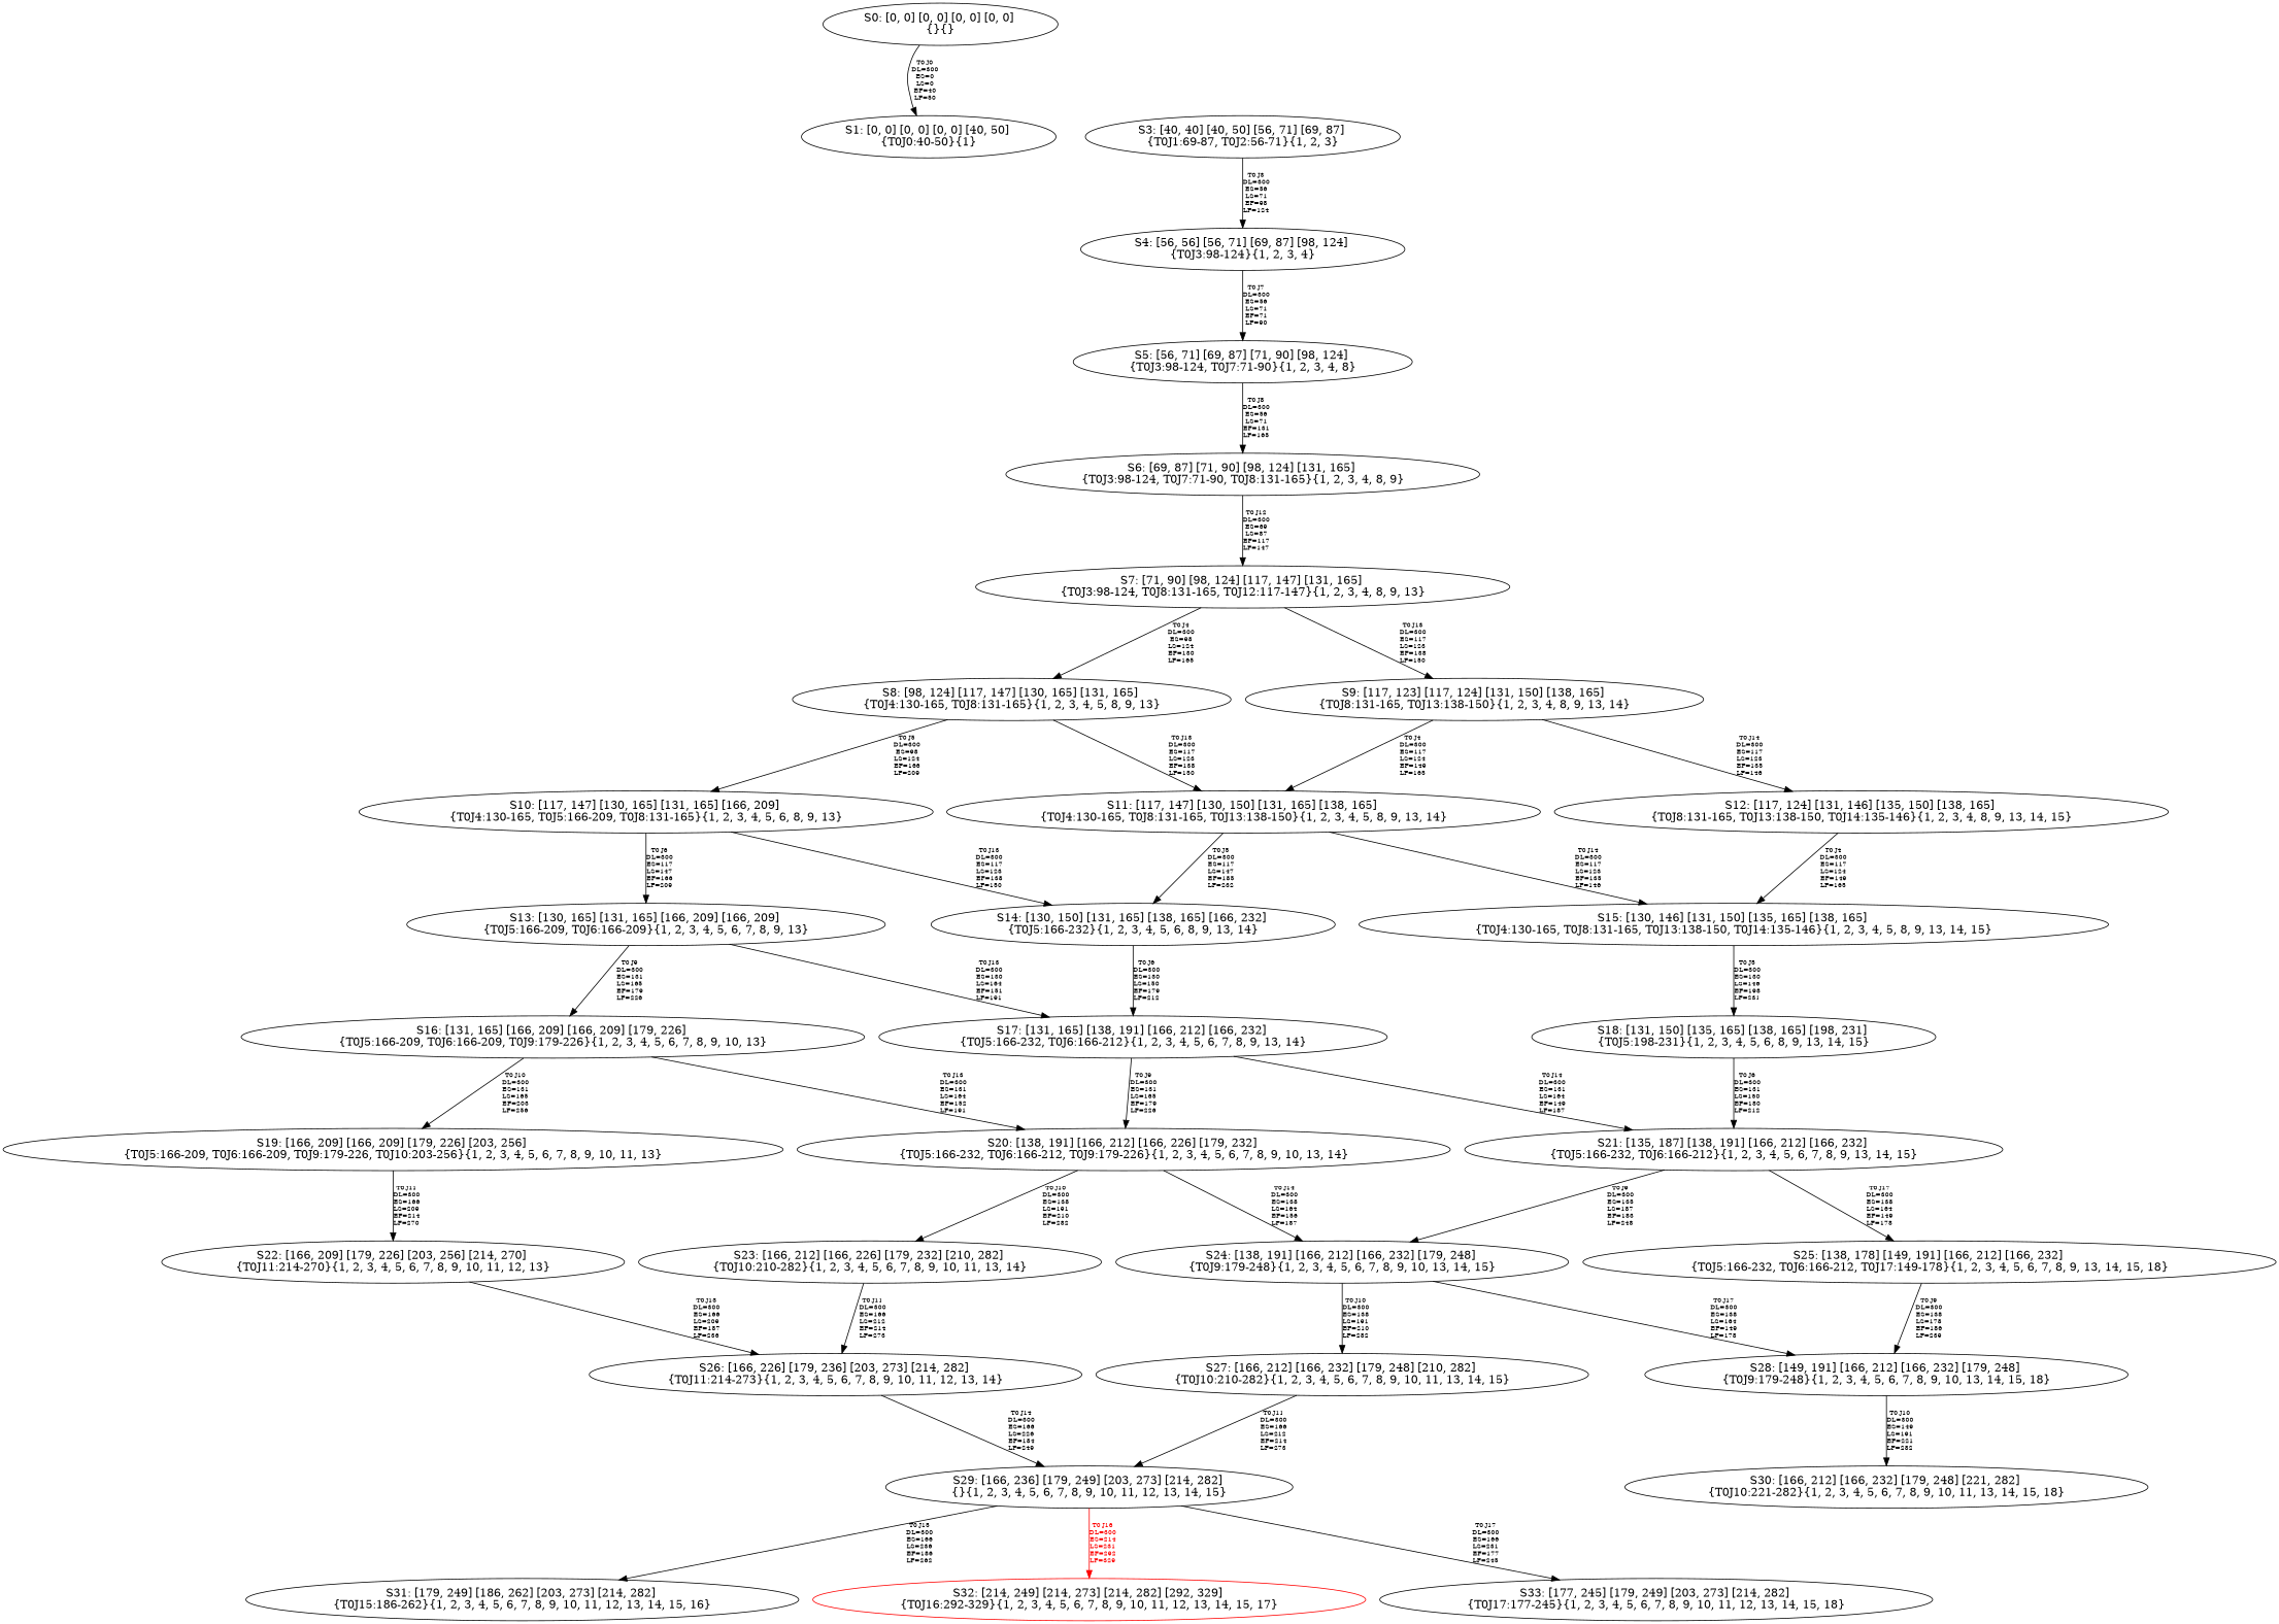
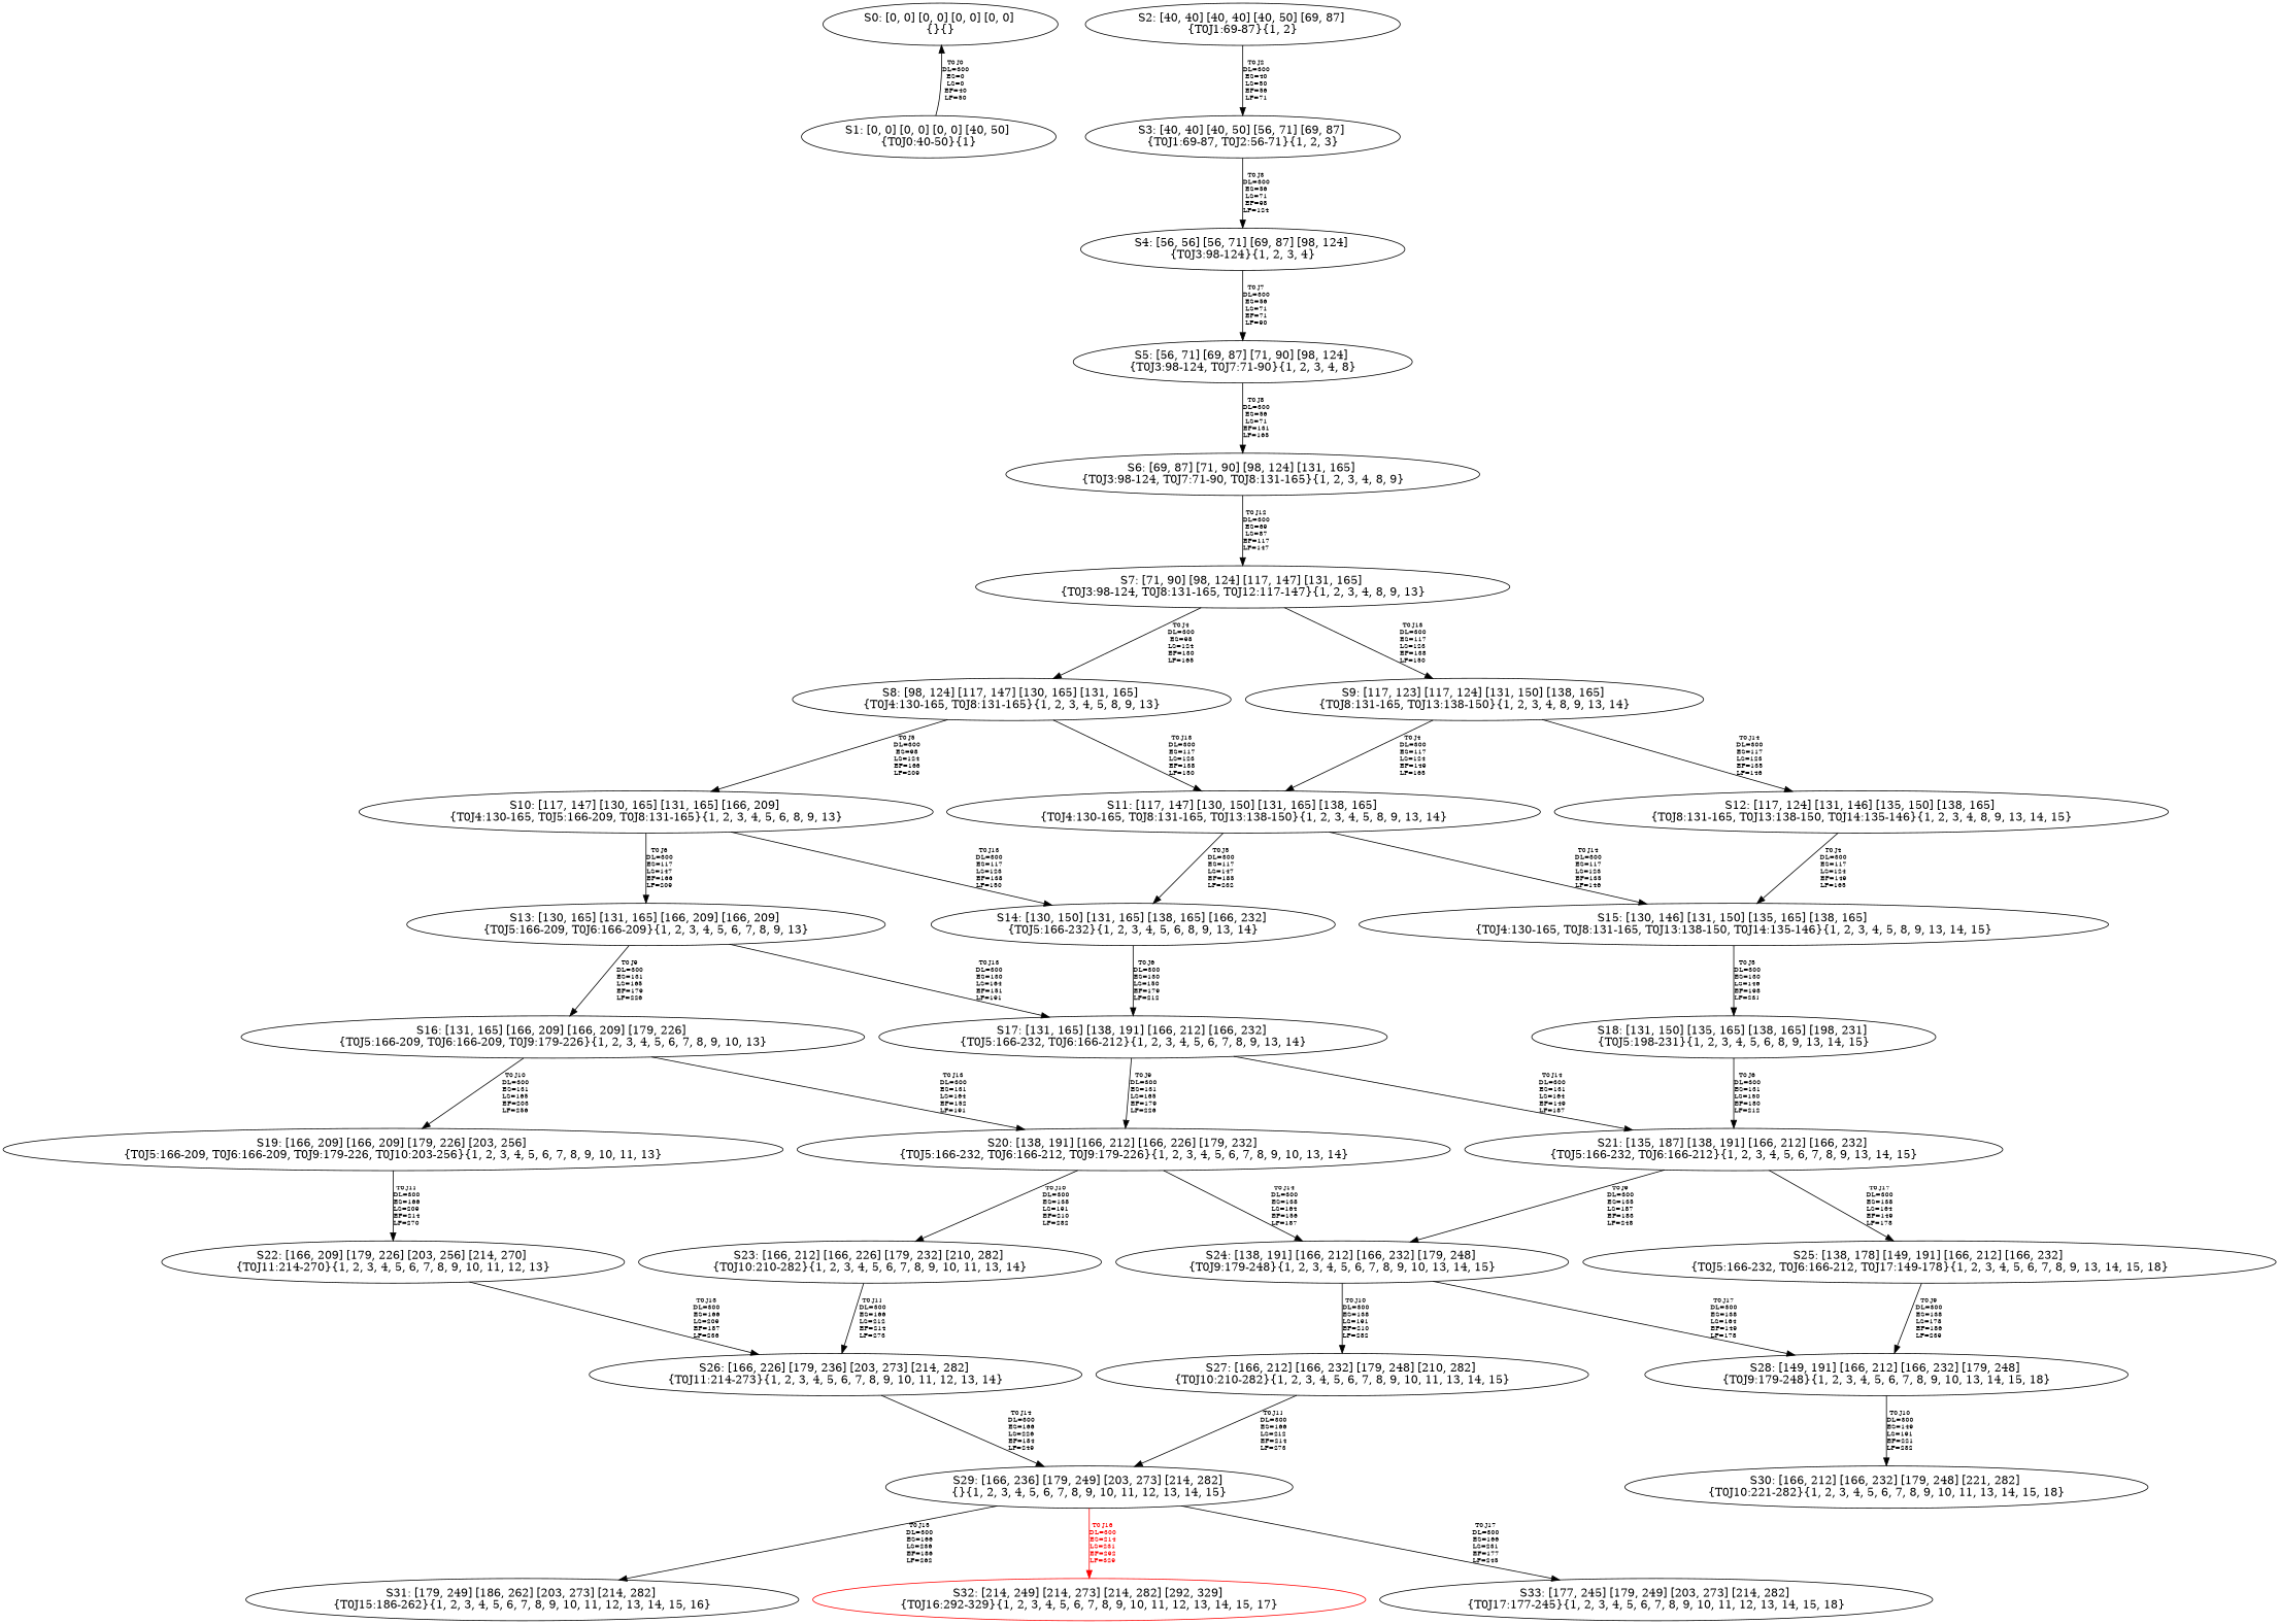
  digraph {
    edge [fontsize=8]
    n1 [label="S0: [0, 0] [0, 0] [0, 0] [0, 0] \n{}{}"]
    n2 [label="S1: [0, 0] [0, 0] [0, 0] [40, 50] \n{T0J0:40-50}{1}"]
+   n3 [label="S2: [40, 40] [40, 40] [40, 50] [69, 87] \n{T0J1:69-87}{1, 2}"]
    n4 [label="S3: [40, 40] [40, 50] [56, 71] [69, 87] \n{T0J1:69-87, T0J2:56-71}{1, 2, 3}"]
    n5 [label="S4: [56, 56] [56, 71] [69, 87] [98, 124] \n{T0J3:98-124}{1, 2, 3, 4}"]
    n6 [label="S5: [56, 71] [69, 87] [71, 90] [98, 124] \n{T0J3:98-124, T0J7:71-90}{1, 2, 3, 4, 8}"]
    n7 [label="S6: [69, 87] [71, 90] [98, 124] [131, 165] \n{T0J3:98-124, T0J7:71-90, T0J8:131-165}{1, 2, 3, 4, 8, 9}"]
    n8 [label="S7: [71, 90] [98, 124] [117, 147] [131, 165] \n{T0J3:98-124, T0J8:131-165, T0J12:117-147}{1, 2, 3, 4, 8, 9, 13}"]
    n9 [label="S8: [98, 124] [117, 147] [130, 165] [131, 165] \n{T0J4:130-165, T0J8:131-165}{1, 2, 3, 4, 5, 8, 9, 13}"]
    n10 [label="S9: [117, 123] [117, 124] [131, 150] [138, 165] \n{T0J8:131-165, T0J13:138-150}{1, 2, 3, 4, 8, 9, 13, 14}"]
    n11 [label="S10: [117, 147] [130, 165] [131, 165] [166, 209] \n{T0J4:130-165, T0J5:166-209, T0J8:131-165}{1, 2, 3, 4, 5, 6, 8, 9, 13}"]
    n12 [label="S11: [117, 147] [130, 150] [131, 165] [138, 165] \n{T0J4:130-165, T0J8:131-165, T0J13:138-150}{1, 2, 3, 4, 5, 8, 9, 13, 14}"]
    n13 [label="S12: [117, 124] [131, 146] [135, 150] [138, 165] \n{T0J8:131-165, T0J13:138-150, T0J14:135-146}{1, 2, 3, 4, 8, 9, 13, 14, 15}"]
    n14 [label="S13: [130, 165] [131, 165] [166, 209] [166, 209] \n{T0J5:166-209, T0J6:166-209}{1, 2, 3, 4, 5, 6, 7, 8, 9, 13}"]
    n15 [label="S14: [130, 150] [131, 165] [138, 165] [166, 232] \n{T0J5:166-232}{1, 2, 3, 4, 5, 6, 8, 9, 13, 14}"]
    n16 [label="S15: [130, 146] [131, 150] [135, 165] [138, 165] \n{T0J4:130-165, T0J8:131-165, T0J13:138-150, T0J14:135-146}{1, 2, 3, 4, 5, 8, 9, 13, 14, 15}"]
    n17 [label="S16: [131, 165] [166, 209] [166, 209] [179, 226] \n{T0J5:166-209, T0J6:166-209, T0J9:179-226}{1, 2, 3, 4, 5, 6, 7, 8, 9, 10, 13}"]
    n18 [label="S17: [131, 165] [138, 191] [166, 212] [166, 232] \n{T0J5:166-232, T0J6:166-212}{1, 2, 3, 4, 5, 6, 7, 8, 9, 13, 14}"]
    n19 [label="S18: [131, 150] [135, 165] [138, 165] [198, 231] \n{T0J5:198-231}{1, 2, 3, 4, 5, 6, 8, 9, 13, 14, 15}"]
    n20 [label="S19: [166, 209] [166, 209] [179, 226] [203, 256] \n{T0J5:166-209, T0J6:166-209, T0J9:179-226, T0J10:203-256}{1, 2, 3, 4, 5, 6, 7, 8, 9, 10, 11, 13}"]
    n21 [label="S20: [138, 191] [166, 212] [166, 226] [179, 232] \n{T0J5:166-232, T0J6:166-212, T0J9:179-226}{1, 2, 3, 4, 5, 6, 7, 8, 9, 10, 13, 14}"]
    n22 [label="S21: [135, 187] [138, 191] [166, 212] [166, 232] \n{T0J5:166-232, T0J6:166-212}{1, 2, 3, 4, 5, 6, 7, 8, 9, 13, 14, 15}"]
    n23 [label="S22: [166, 209] [179, 226] [203, 256] [214, 270] \n{T0J11:214-270}{1, 2, 3, 4, 5, 6, 7, 8, 9, 10, 11, 12, 13}"]
    n24 [label="S23: [166, 212] [166, 226] [179, 232] [210, 282] \n{T0J10:210-282}{1, 2, 3, 4, 5, 6, 7, 8, 9, 10, 11, 13, 14}"]
    n25 [label="S24: [138, 191] [166, 212] [166, 232] [179, 248] \n{T0J9:179-248}{1, 2, 3, 4, 5, 6, 7, 8, 9, 10, 13, 14, 15}"]
    n26 [label="S25: [138, 178] [149, 191] [166, 212] [166, 232] \n{T0J5:166-232, T0J6:166-212, T0J17:149-178}{1, 2, 3, 4, 5, 6, 7, 8, 9, 13, 14, 15, 18}"]
    n27 [label="S26: [166, 226] [179, 236] [203, 273] [214, 282] \n{T0J11:214-273}{1, 2, 3, 4, 5, 6, 7, 8, 9, 10, 11, 12, 13, 14}"]
    n28 [label="S27: [166, 212] [166, 232] [179, 248] [210, 282] \n{T0J10:210-282}{1, 2, 3, 4, 5, 6, 7, 8, 9, 10, 11, 13, 14, 15}"]
    n29 [label="S28: [149, 191] [166, 212] [166, 232] [179, 248] \n{T0J9:179-248}{1, 2, 3, 4, 5, 6, 7, 8, 9, 10, 13, 14, 15, 18}"]
    n30 [label="S29: [166, 236] [179, 249] [203, 273] [214, 282] \n{}{1, 2, 3, 4, 5, 6, 7, 8, 9, 10, 11, 12, 13, 14, 15}"]
    n31 [label="S30: [166, 212] [166, 232] [179, 248] [221, 282] \n{T0J10:221-282}{1, 2, 3, 4, 5, 6, 7, 8, 9, 10, 11, 13, 14, 15, 18}"]
    n32 [label="S31: [179, 249] [186, 262] [203, 273] [214, 282] \n{T0J15:186-262}{1, 2, 3, 4, 5, 6, 7, 8, 9, 10, 11, 12, 13, 14, 15, 16}"]
    n33 [color=Red label="S32: [214, 249] [214, 273] [214, 282] [292, 329] \n{T0J16:292-329}{1, 2, 3, 4, 5, 6, 7, 8, 9, 10, 11, 12, 13, 14, 15, 17}"]
    n34 [label="S33: [177, 245] [179, 249] [203, 273] [214, 282] \n{T0J17:177-245}{1, 2, 3, 4, 5, 6, 7, 8, 9, 10, 11, 12, 13, 14, 15, 18}"]
-   n1 -> n2 [label="T0 J0\nDL=300\nES=0\nLS=0\nEF=40\nLF=50"]
+   n2 -> n1 [label="T0 J0\nDL=300\nES=0\nLS=0\nEF=40\nLF=50"]
+   n3 -> n4 [label="T0 J2\nDL=300\nES=40\nLS=50\nEF=56\nLF=71"]
    n4 -> n5 [label="T0 J3\nDL=300\nES=56\nLS=71\nEF=98\nLF=124"]
    n5 -> n6 [label="T0 J7\nDL=300\nES=56\nLS=71\nEF=71\nLF=90"]
    n6 -> n7 [label="T0 J8\nDL=300\nES=56\nLS=71\nEF=131\nLF=165"]
    n7 -> n8 [label="T0 J12\nDL=300\nES=69\nLS=87\nEF=117\nLF=147"]
    n8 -> n9 [label="T0 J4\nDL=300\nES=98\nLS=124\nEF=130\nLF=165"]
    n8 -> n10 [label="T0 J13\nDL=300\nES=117\nLS=123\nEF=138\nLF=150"]
    n9 -> n11 [label="T0 J5\nDL=300\nES=98\nLS=124\nEF=166\nLF=209"]
    n9 -> n12 [label="T0 J13\nDL=300\nES=117\nLS=123\nEF=138\nLF=150"]
    n10 -> n12 [label="T0 J4\nDL=300\nES=117\nLS=124\nEF=149\nLF=165"]
    n10 -> n13 [label="T0 J14\nDL=300\nES=117\nLS=123\nEF=135\nLF=146"]
    n11 -> n14 [label="T0 J6\nDL=300\nES=117\nLS=147\nEF=166\nLF=209"]
    n11 -> n15 [label="T0 J13\nDL=300\nES=117\nLS=123\nEF=138\nLF=150"]
    n12 -> n15 [label="T0 J5\nDL=300\nES=117\nLS=147\nEF=185\nLF=232"]
    n12 -> n16 [label="T0 J14\nDL=300\nES=117\nLS=123\nEF=135\nLF=146"]
    n13 -> n16 [label="T0 J4\nDL=300\nES=117\nLS=124\nEF=149\nLF=165"]
    n14 -> n17 [label="T0 J9\nDL=300\nES=131\nLS=165\nEF=179\nLF=226"]
    n14 -> n18 [label="T0 J13\nDL=300\nES=130\nLS=164\nEF=151\nLF=191"]
    n15 -> n18 [label="T0 J6\nDL=300\nES=130\nLS=150\nEF=179\nLF=212"]
    n16 -> n19 [label="T0 J5\nDL=300\nES=130\nLS=146\nEF=198\nLF=231"]
    n17 -> n20 [label="T0 J10\nDL=300\nES=131\nLS=165\nEF=203\nLF=256"]
    n17 -> n21 [label="T0 J13\nDL=300\nES=131\nLS=164\nEF=152\nLF=191"]
    n18 -> n21 [label="T0 J9\nDL=300\nES=131\nLS=165\nEF=179\nLF=226"]
    n18 -> n22 [label="T0 J14\nDL=300\nES=131\nLS=164\nEF=149\nLF=187"]
    n19 -> n22 [label="T0 J6\nDL=300\nES=131\nLS=150\nEF=180\nLF=212"]
    n20 -> n23 [label="T0 J11\nDL=300\nES=166\nLS=209\nEF=214\nLF=270"]
    n21 -> n24 [label="T0 J10\nDL=300\nES=138\nLS=191\nEF=210\nLF=282"]
    n21 -> n25 [label="T0 J14\nDL=300\nES=138\nLS=164\nEF=156\nLF=187"]
    n22 -> n25 [label="T0 J9\nDL=300\nES=135\nLS=187\nEF=183\nLF=248"]
    n22 -> n26 [label="T0 J17\nDL=300\nES=138\nLS=164\nEF=149\nLF=178"]
    n23 -> n27 [label="T0 J13\nDL=300\nES=166\nLS=209\nEF=187\nLF=236"]
    n24 -> n27 [label="T0 J11\nDL=300\nES=166\nLS=212\nEF=214\nLF=273"]
    n25 -> n28 [label="T0 J10\nDL=300\nES=138\nLS=191\nEF=210\nLF=282"]
    n25 -> n29 [label="T0 J17\nDL=300\nES=138\nLS=164\nEF=149\nLF=178"]
    n26 -> n29 [label="T0 J9\nDL=300\nES=138\nLS=178\nEF=186\nLF=239"]
    n27 -> n30 [label="T0 J14\nDL=300\nES=166\nLS=226\nEF=184\nLF=249"]
    n28 -> n30 [label="T0 J11\nDL=300\nES=166\nLS=212\nEF=214\nLF=273"]
    n29 -> n31 [label="T0 J10\nDL=300\nES=149\nLS=191\nEF=221\nLF=282"]
    n30 -> n32 [label="T0 J15\nDL=300\nES=166\nLS=236\nEF=186\nLF=262"]
    n30 -> n33 [color=Red fontcolor=Red label="T0 J16\nDL=300\nES=214\nLS=231\nEF=292\nLF=329"]
    n30 -> n34 [label="T0 J17\nDL=300\nES=166\nLS=231\nEF=177\nLF=245"]
  }
